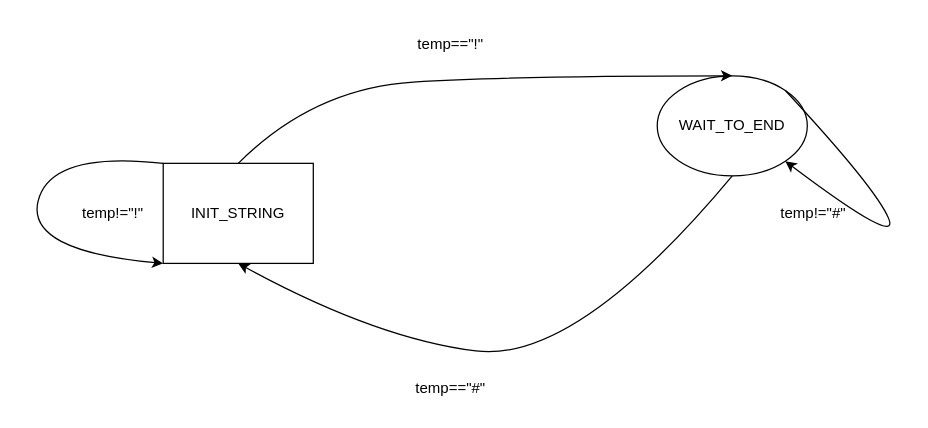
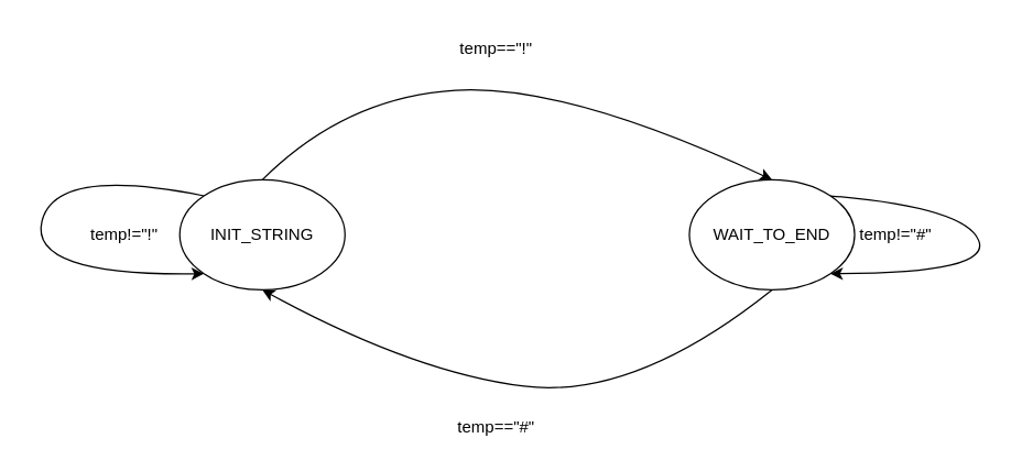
  <mxCell id="0" />
  <mxCell id="1" parent="0" />
- <mxCell id="2" value="INIT_STRING" style="whiteSpace=wrap;html=1;rounded=0;" vertex="1" parent="1"><mxGeometry x="130" y="130" width="120" height="80" as="geometry" /></mxCell>
- <mxCell id="3" value="WAIT_TO_END" style="ellipse;whiteSpace=wrap;html=1;" vertex="1" parent="1"><mxGeometry x="525" y="60" width="120" height="80" as="geometry" /></mxCell>
+ <mxCell id="2" value="INIT_STRING" style="ellipse;whiteSpace=wrap;html=1;" vertex="1" parent="1"><mxGeometry x="130" y="130" width="120" height="80" as="geometry" /></mxCell>
+ <mxCell id="3" value="WAIT_TO_END" style="ellipse;whiteSpace=wrap;html=1;" vertex="1" parent="1"><mxGeometry x="500" y="130" width="120" height="80" as="geometry" /></mxCell>
  <mxCell id="4" value="" style="curved=1;endArrow=classic;html=1;rounded=0;exitX=0.5;exitY=0;exitDx=0;exitDy=0;entryX=0.5;entryY=0;entryDx=0;entryDy=0;" edge="1" parent="1" source="2" target="3"><mxGeometry width="50" height="50" relative="1" as="geometry"><mxPoint x="300" y="140" as="sourcePoint" /><mxPoint x="350" y="90" as="targetPoint" /><Array as="points"><mxPoint x="250" y="70" /><mxPoint x="410" y="60" /></Array></mxGeometry></mxCell>
  <mxCell id="5" value="" style="curved=1;endArrow=classic;html=1;rounded=0;exitX=0.5;exitY=1;exitDx=0;exitDy=0;entryX=0.5;entryY=1;entryDx=0;entryDy=0;" edge="1" parent="1" source="3" target="2"><mxGeometry width="50" height="50" relative="1" as="geometry"><mxPoint x="410" y="290" as="sourcePoint" /><mxPoint x="460" y="240" as="targetPoint" /><Array as="points"><mxPoint x="460" y="290" /><mxPoint x="300" y="270" /></Array></mxGeometry></mxCell>
  <mxCell id="6" value="temp==&quot;!&quot;" style="text;html=1;strokeColor=none;fillColor=none;align=center;verticalAlign=middle;whiteSpace=wrap;rounded=0;" vertex="1" parent="1"><mxGeometry x="330" y="20" width="60" height="30" as="geometry" /></mxCell>
  <mxCell id="7" value="temp==&quot;#&quot;" style="text;html=1;strokeColor=none;fillColor=none;align=center;verticalAlign=middle;whiteSpace=wrap;rounded=0;" vertex="1" parent="1"><mxGeometry x="330" y="300" width="60" height="20" as="geometry" /></mxCell>
  <mxCell id="8" value="temp!=&quot;!&quot;" style="text;html=1;strokeColor=none;fillColor=none;align=center;verticalAlign=middle;whiteSpace=wrap;rounded=0;" vertex="1" parent="1"><mxGeometry x="60" y="155" width="60" height="30" as="geometry" /></mxCell>
  <mxCell id="9" value="" style="curved=1;endArrow=classic;html=1;rounded=0;exitX=0;exitY=0;exitDx=0;exitDy=0;entryX=0;entryY=1;entryDx=0;entryDy=0;" edge="1" parent="1" source="2" target="2"><mxGeometry width="50" height="50" relative="1" as="geometry"><mxPoint x="0" y="180" as="sourcePoint" /><mxPoint x="50" y="130" as="targetPoint" /><Array as="points"><mxPoint x="40" y="120" /><mxPoint x="20" y="200" /></Array></mxGeometry></mxCell>
  <mxCell id="10" value="" style="curved=1;endArrow=classic;html=1;rounded=0;exitX=1;exitY=0;exitDx=0;exitDy=0;entryX=1;entryY=1;entryDx=0;entryDy=0;" edge="1" parent="1" source="3" target="3"><mxGeometry width="50" height="50" relative="1" as="geometry"><mxPoint x="650" y="160" as="sourcePoint" /><mxPoint x="700" y="110" as="targetPoint" /><Array as="points"><mxPoint x="700" y="150" /><mxPoint x="720" y="198" /></Array></mxGeometry></mxCell>
  <mxCell id="11" value="temp!=&quot;#&quot;" style="text;html=1;strokeColor=none;fillColor=none;align=center;verticalAlign=middle;whiteSpace=wrap;rounded=0;" vertex="1" parent="1"><mxGeometry x="620" y="155" width="60" height="30" as="geometry" /></mxCell>
